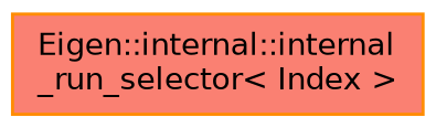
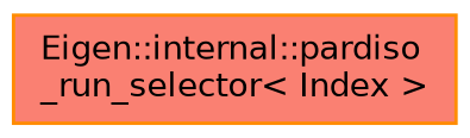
  digraph {
    rankdir=LR
-   n1 [color=darkorange fillcolor=salmon fontname=Helvetica fontsize=10 height=0.2 label="Eigen::internal::internal\l_run_selector\< Index \>" shape=record style=filled width=0.4]
+   n1 [color=darkorange fillcolor=salmon fontname=Helvetica fontsize=10 height=0.2 label="Eigen::internal::pardiso\l_run_selector\< Index \>" shape=record style=filled width=0.4]
  }
